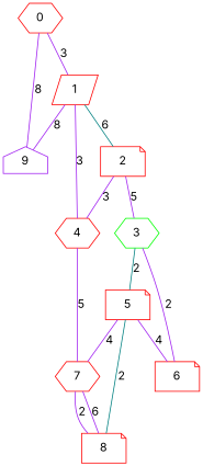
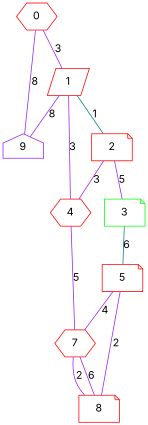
  graph {
    fontname=Inter
    node [color=red fontname=Inter shape=note weight=1]
    edge [color=purple fontname=Inter]
    0 [shape=hexagon]
    1 [shape=parallelogram]
    9 [color=purple shape=house weight=4]
    2
    4 [shape=hexagon]
-   3 [color=green shape=hexagon weight=2]
+   3 [color=green weight=2]
    7 [shape=hexagon]
    5
-   6
    8
    0 -- 1 [label=3]
    0 -- 9 [label=8]
    1 -- 9 [label=8]
-   1 -- 2 [color=teal label=6]
+   1 -- 2 [color=teal label=1]
    1 -- 4 [label=3]
    2 -- 4 [label=3]
    2 -- 3 [label=5]
    4 -- 7 [label=5]
-   3 -- 5 [color=teal label=2]
-   3 -- 6 [label=2]
+   3 -- 5 [color=teal label=6]
    7 -- 8 [label=2]
    7 -- 8 [label=6]
    5 -- 7 [label=4]
-   5 -- 6 [label=4]
-   5 -- 8 [color=teal label=2]
+   5 -- 8 [label=2]
  }
